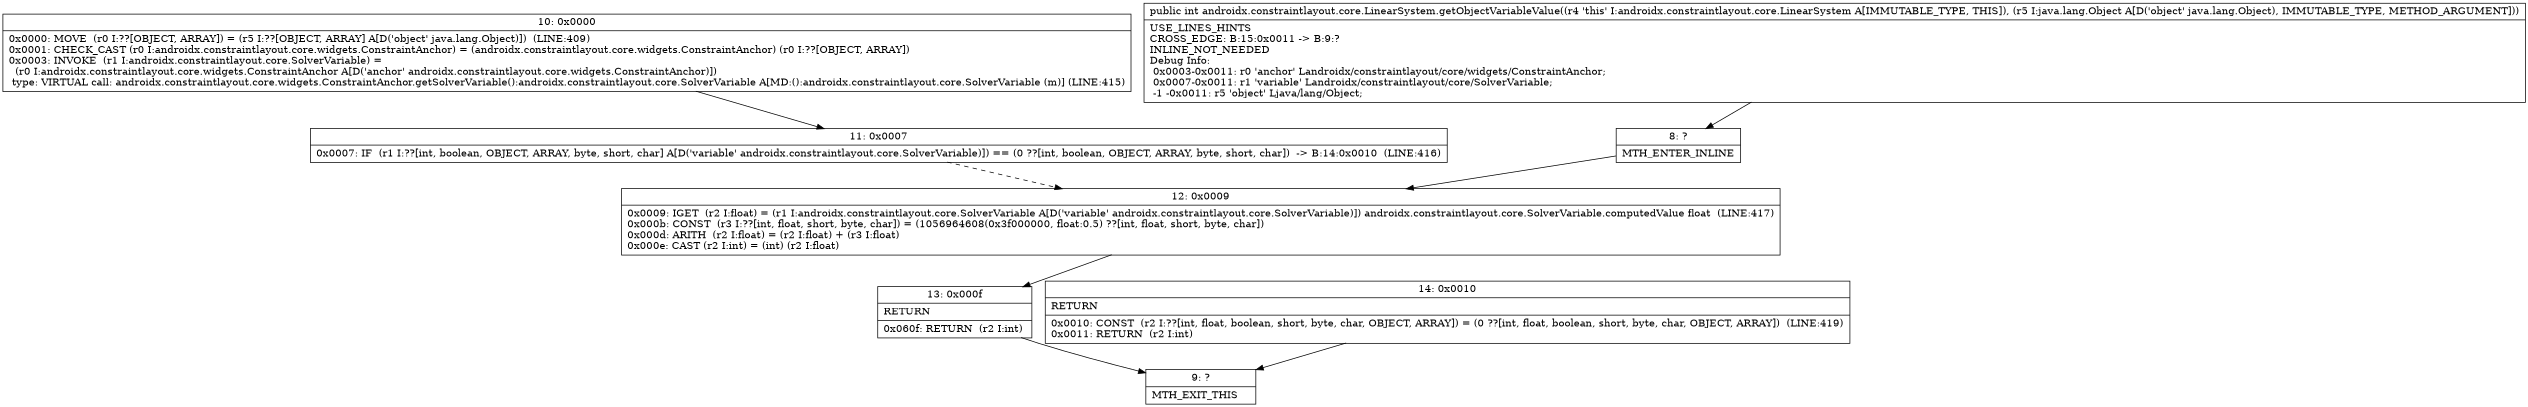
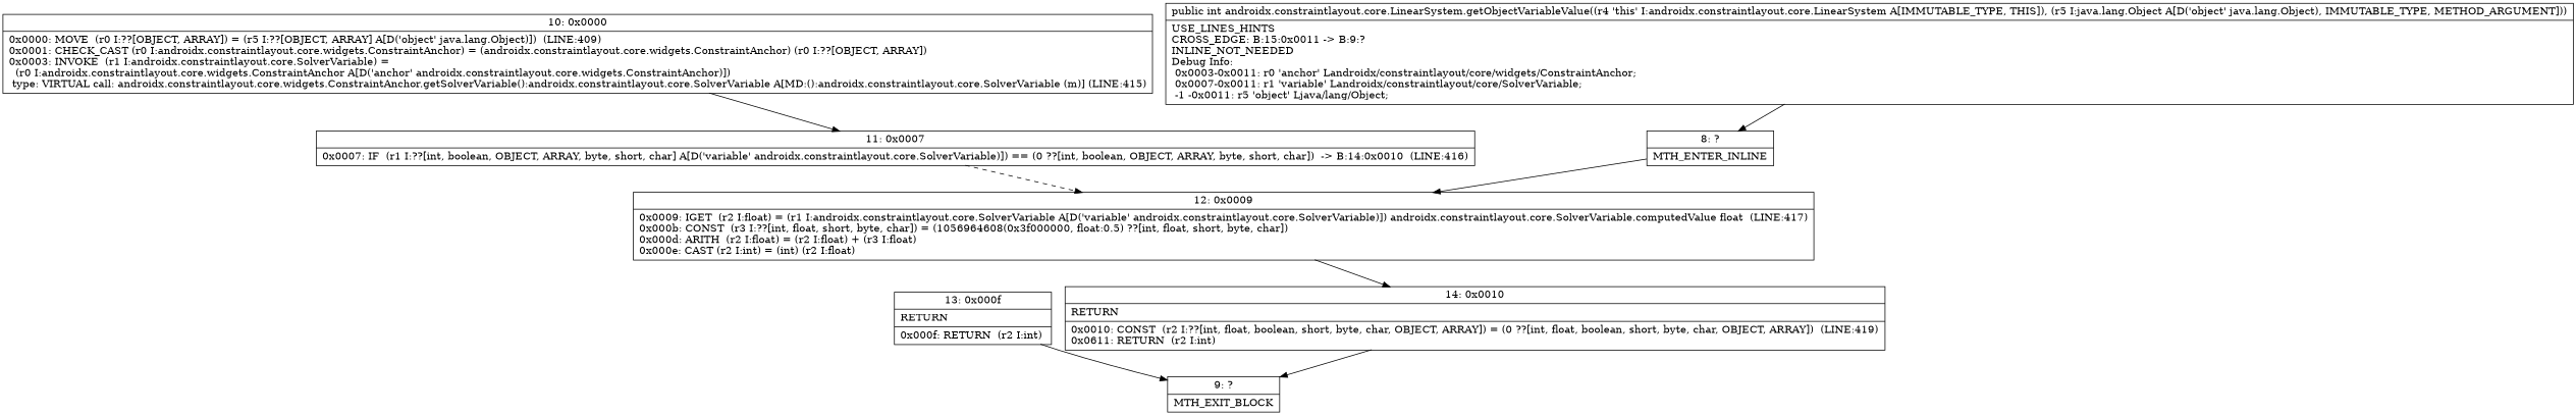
  digraph {
    node [shape=record]
    n1 [label="{8\:\ ?|MTH_ENTER_INLINE\l}"]
    n2 [label="{12\:\ 0x0009|0x0009: IGET  (r2 I:float) = (r1 I:androidx.constraintlayout.core.SolverVariable A[D('variable' androidx.constraintlayout.core.SolverVariable)]) androidx.constraintlayout.core.SolverVariable.computedValue float  (LINE:417)\l0x000b: CONST  (r3 I:??[int, float, short, byte, char]) = (1056964608(0x3f000000, float:0.5) ??[int, float, short, byte, char]) \l0x000d: ARITH  (r2 I:float) = (r2 I:float) + (r3 I:float) \l0x000e: CAST (r2 I:int) = (int) (r2 I:float) \l}"]
    n3 [label="{10\:\ 0x0000|0x0000: MOVE  (r0 I:??[OBJECT, ARRAY]) = (r5 I:??[OBJECT, ARRAY] A[D('object' java.lang.Object)])  (LINE:409)\l0x0001: CHECK_CAST (r0 I:androidx.constraintlayout.core.widgets.ConstraintAnchor) = (androidx.constraintlayout.core.widgets.ConstraintAnchor) (r0 I:??[OBJECT, ARRAY]) \l0x0003: INVOKE  (r1 I:androidx.constraintlayout.core.SolverVariable) = \l  (r0 I:androidx.constraintlayout.core.widgets.ConstraintAnchor A[D('anchor' androidx.constraintlayout.core.widgets.ConstraintAnchor)])\l type: VIRTUAL call: androidx.constraintlayout.core.widgets.ConstraintAnchor.getSolverVariable():androidx.constraintlayout.core.SolverVariable A[MD:():androidx.constraintlayout.core.SolverVariable (m)] (LINE:415)\l}"]
    n4 [label="{11\:\ 0x0007|0x0007: IF  (r1 I:??[int, boolean, OBJECT, ARRAY, byte, short, char] A[D('variable' androidx.constraintlayout.core.SolverVariable)]) == (0 ??[int, boolean, OBJECT, ARRAY, byte, short, char])  \-\> B:14:0x0010  (LINE:416)\l}"]
-   n5 [label="{13\:\ 0x000f|RETURN\l|0x060f: RETURN  (r2 I:int) \l}"]
-   n6 [label="{14\:\ 0x0010|RETURN\l|0x0010: CONST  (r2 I:??[int, float, boolean, short, byte, char, OBJECT, ARRAY]) = (0 ??[int, float, boolean, short, byte, char, OBJECT, ARRAY])  (LINE:419)\l0x0011: RETURN  (r2 I:int) \l}"]
-   n7 [label="{9\:\ ?|MTH_EXIT_THIS\l}"]
+   n5 [label="{13\:\ 0x000f|RETURN\l|0x000f: RETURN  (r2 I:int) \l}"]
+   n6 [label="{14\:\ 0x0010|RETURN\l|0x0010: CONST  (r2 I:??[int, float, boolean, short, byte, char, OBJECT, ARRAY]) = (0 ??[int, float, boolean, short, byte, char, OBJECT, ARRAY])  (LINE:419)\l0x0611: RETURN  (r2 I:int) \l}"]
+   n7 [label="{9\:\ ?|MTH_EXIT_BLOCK\l}"]
    n8 [label="{public int androidx.constraintlayout.core.LinearSystem.getObjectVariableValue((r4 'this' I:androidx.constraintlayout.core.LinearSystem A[IMMUTABLE_TYPE, THIS]), (r5 I:java.lang.Object A[D('object' java.lang.Object), IMMUTABLE_TYPE, METHOD_ARGUMENT]))  | USE_LINES_HINTS\lCROSS_EDGE: B:15:0x0011 \-\> B:9:?\lINLINE_NOT_NEEDED\lDebug Info:\l  0x0003\-0x0011: r0 'anchor' Landroidx\/constraintlayout\/core\/widgets\/ConstraintAnchor;\l  0x0007\-0x0011: r1 'variable' Landroidx\/constraintlayout\/core\/SolverVariable;\l  \-1 \-0x0011: r5 'object' Ljava\/lang\/Object;\l}"]
    n1 -> n2
-   n2 -> n5
+   n2 -> n6
    n3 -> n4
    n4 -> n2 [style=dashed]
    n5 -> n7
    n6 -> n7
    n8 -> n1
  }
